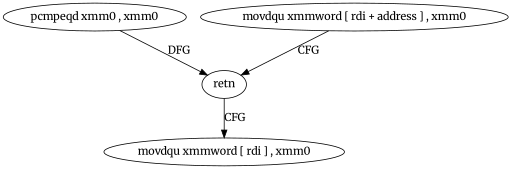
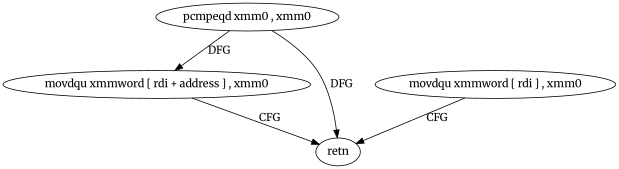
  digraph {
    fontname=Merriweather
    node [fontname=Merriweather]
    edge [fontname=Merriweather]
    n1 [label="pcmpeqd xmm0 , xmm0"]
    n2 [label="movdqu xmmword [ rdi + address ] , xmm0"]
    n3 [label=retn]
    n4 [label="movdqu xmmword [ rdi ] , xmm0"]
+   n1 -> n2 [label=DFG]
    n1 -> n3 [label=DFG]
    n2 -> n3 [label=CFG]
-   n3 -> n4 [label=CFG]
+   n4 -> n3 [label=CFG]
  }
